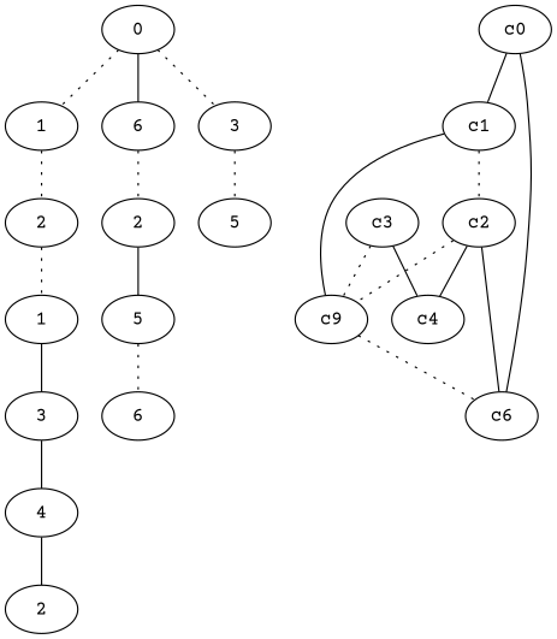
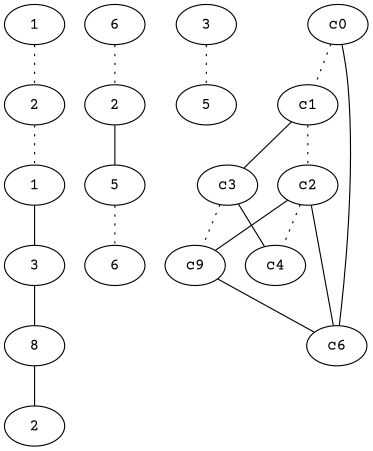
  graph {
    fontname="Courier Prime"
    node [fontname="Courier Prime"]
    edge [fontname="Courier Prime" style=dotted]
-   n1 [label=0]
    n2 [label=1]
    n3 [label=6]
    n4 [label=3]
    n5 [label=2]
    n6 [label=2]
    n7 [label=5]
    n8 [label=1]
    n9 [label=3]
-   n10 [label=4]
+   n10 [label=8]
    n11 [label=2]
    n12 [label=5]
    n13 [label=6]
    c0
    c1
    c6
    c3
    c2
    c4
    n20 [label=c9]
-   n1 -- n2
-   n1 -- n3 [style=""]
-   n1 -- n4
    n2 -- n5
    n3 -- n6
    n4 -- n7
    n5 -- n8
    n6 -- n12 [style=""]
    n8 -- n9 [style=""]
    n9 -- n10 [style=""]
    n10 -- n11 [style=""]
    n12 -- n13
-   c0 -- c1 [style=solid]
+   c0 -- c1
    c0 -- c6 [style=""]
-   c1 -- n20 [style=""]
+   c1 -- c3 [style=""]
    c1 -- c2
    c3 -- c4 [style=""]
    c3 -- n20
    c2 -- c6 [style=solid]
-   c2 -- c4 [style=""]
-   c2 -- n20
-   n20 -- c6
+   c2 -- c4
+   c2 -- n20 [style=""]
+   n20 -- c6 [style=solid]
  }
